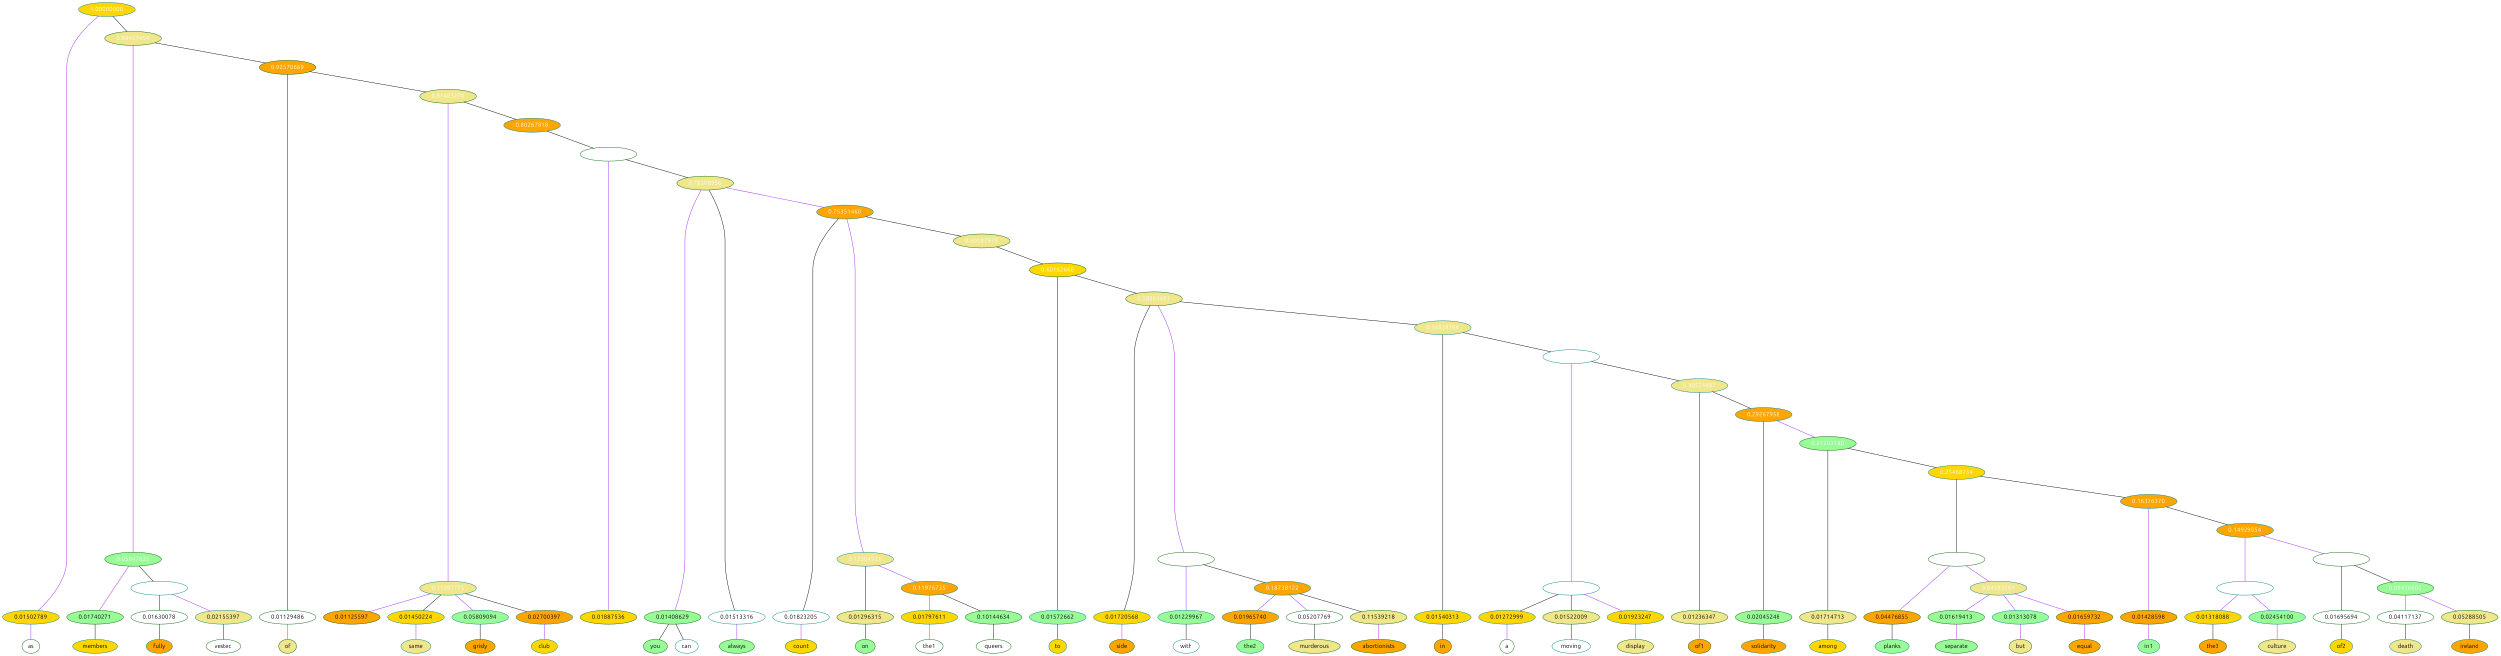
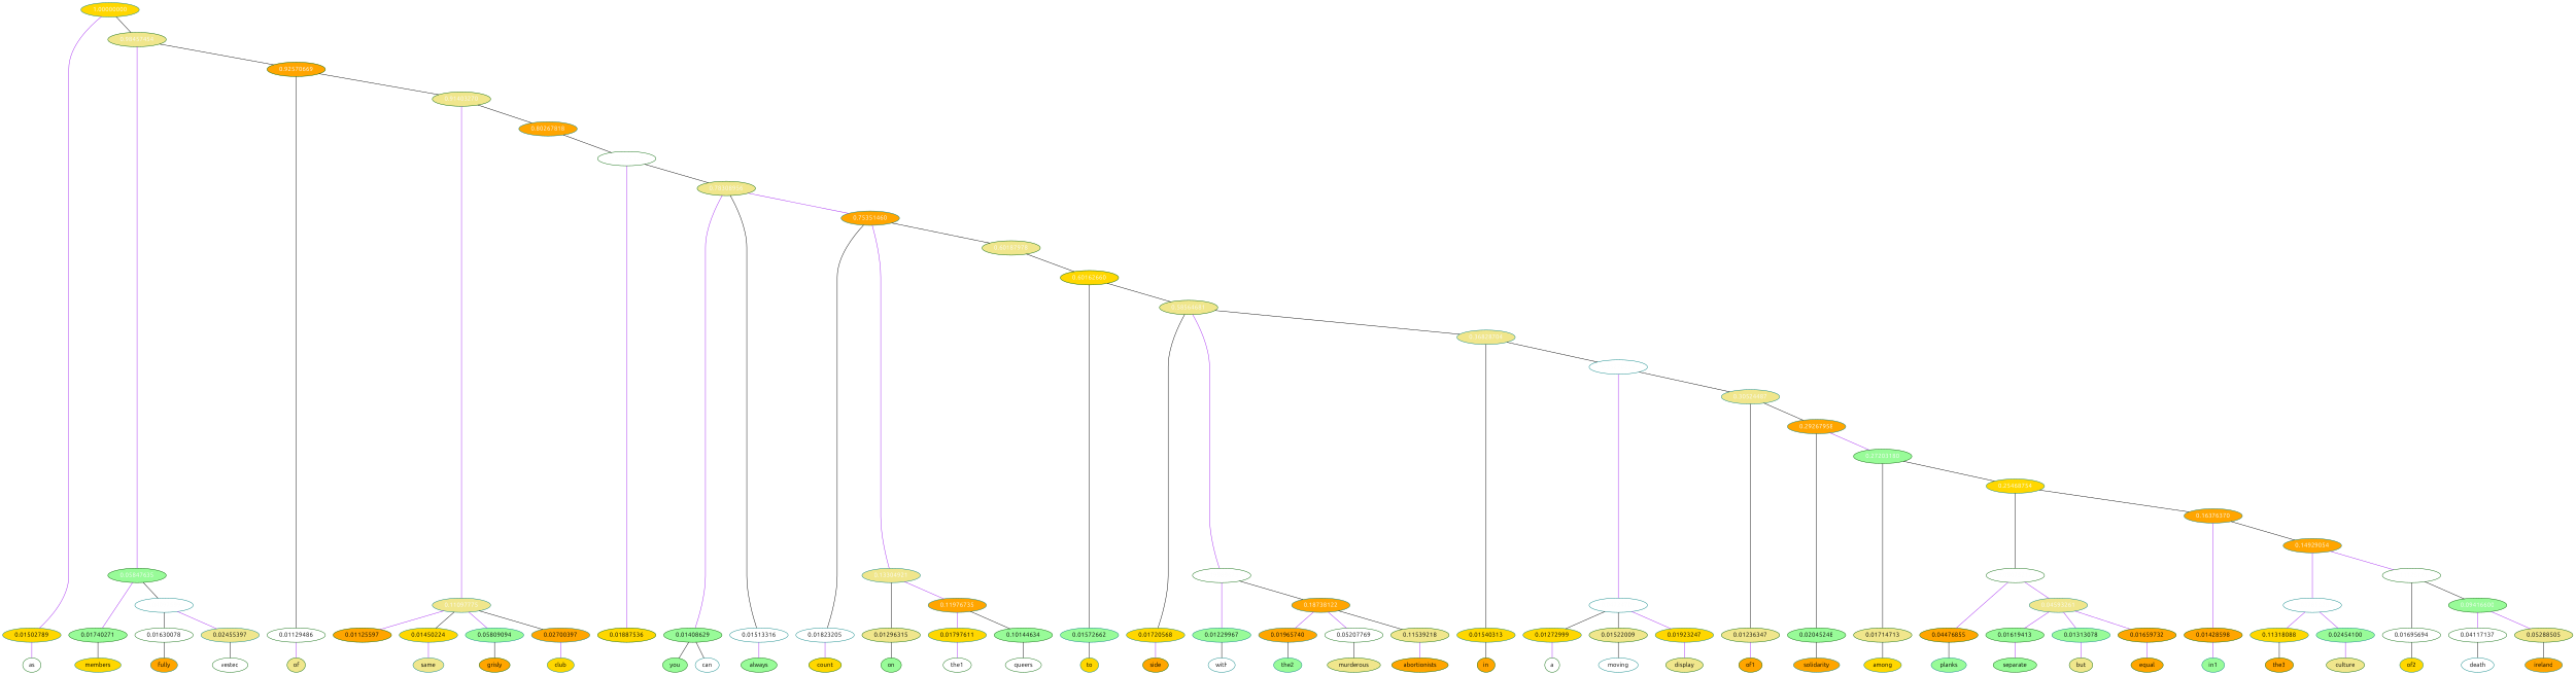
  graph {
    fontname=Ubuntu
    node [color=darkgreen fillcolor=orange fontname=Ubuntu format=png nodesep=0.001 ordering=out overlap_scaling=0.01 ranksep=0.001 style=filled fontcolor=black]
    edge [color=black fontname=Ubuntu]
    n1 [fillcolor=white height=0.15 label=as style="filled,solid" width=0.15 fontcolor=""]
    n2 [color=teal height=0.15 label=fully style="filled,solid" width=0.15 fontcolor=""]
    n3 [fillcolor=white height=0.15 label=vested style="filled,solid" width=0.15 fontcolor=""]
    n4 [color=teal fillcolor=gold height=0.15 label=members style="filled,solid" width=0.15 fontcolor=""]
    n5 [fillcolor=khaki height=0.15 label=of style="filled,solid" width=0.15 fontcolor=""]
    n6 [color=teal fillcolor=khaki height=0.15 label=same style="filled,solid" width=0.15 fontcolor=""]
    n7 [height=0.15 label=grisly style="filled,solid" width=0.15 fontcolor=""]
    n8 [color=teal fillcolor=gold height=0.15 label=club style="filled,solid" width=0.15 fontcolor=""]
    n9 [fillcolor=palegreen height=0.15 label=you style="filled,solid" width=0.15 fontcolor=""]
    n10 [color=teal fillcolor=white height=0.15 label=can style="filled,solid" width=0.15 fontcolor=""]
    n11 [fillcolor=palegreen height=0.15 label=always style="filled,solid" width=0.15 fontcolor=""]
    n12 [fillcolor=gold height=0.15 label=count style="filled,solid" width=0.15 fontcolor=""]
    n13 [fillcolor=palegreen height=0.15 label=on style="filled,solid" width=0.15 fontcolor=""]
    n14 [fillcolor=white height=0.15 label=the1 style="filled,solid" width=0.15 fontcolor=""]
    n15 [fillcolor=white height=0.15 label=queers style="filled,solid" width=0.15 fontcolor=""]
    n16 [color=teal fillcolor=gold height=0.15 label=to style="filled,solid" width=0.15 fontcolor=""]
    n17 [height=0.15 label=side style="filled,solid" width=0.15 fontcolor=""]
    n18 [color=teal fillcolor=white height=0.15 label=with style="filled,solid" width=0.15 fontcolor=""]
    n19 [color=teal fillcolor=palegreen height=0.15 label=the2 style="filled,solid" width=0.15 fontcolor=""]
    n20 [fillcolor=khaki height=0.15 label=murderous style="filled,solid" width=0.15 fontcolor=""]
    n21 [height=0.15 label=abortionists style="filled,solid" width=0.15 fontcolor=""]
    n22 [height=0.15 label=in style="filled,solid" width=0.15 fontcolor=""]
    n23 [fillcolor=white height=0.15 label=a style="filled,solid" width=0.15 fontcolor=""]
    n24 [color=teal fillcolor=white height=0.15 label=moving style="filled,solid" width=0.15 fontcolor=""]
    n25 [fillcolor=khaki height=0.15 label=display style="filled,solid" width=0.15 fontcolor=""]
    n26 [height=0.15 label=of1 style="filled,solid" width=0.15 fontcolor=""]
    n27 [color=teal height=0.15 label=solidarity style="filled,solid" width=0.15 fontcolor=""]
    n28 [color=teal fillcolor=gold height=0.15 label=among style="filled,solid" width=0.15 fontcolor=""]
    n29 [fillcolor=palegreen height=0.15 label=separate style="filled,solid" width=0.15 fontcolor=""]
    n30 [fillcolor=khaki height=0.15 label=but style="filled,solid" width=0.15 fontcolor=""]
    n31 [height=0.15 label=equal style="filled,solid" width=0.15 fontcolor=""]
    n32 [color=teal fillcolor=palegreen height=0.15 label=planks style="filled,solid" width=0.15 fontcolor=""]
    n33 [color=teal fillcolor=palegreen height=0.15 label=in1 style="filled,solid" width=0.15 fontcolor=""]
    n34 [height=0.15 label=the3 style="filled,solid" width=0.15 fontcolor=""]
    n35 [fillcolor=khaki height=0.15 label=culture style="filled,solid" width=0.15 fontcolor=""]
    n36 [color=teal fillcolor=gold height=0.15 label=of2 style="filled,solid" width=0.15 fontcolor=""]
-   n37 [color=teal fillcolor=khaki height=0.15 label=death style="filled,solid" width=0.15 fontcolor=""]
+   n37 [color=teal fillcolor=white height=0.15 label=death style="filled,solid" width=0.15 fontcolor=""]
    n38 [color=teal height=0.15 label=ireland style="filled,solid" width=0.15 fontcolor=""]
    n39 [color=teal fillcolor=gold height=0.15 label=0.01502789 width=0.15]
    n40 [fillcolor=white height=0.15 label=0.01630078 width=0.15]
-   n41 [color=teal fillcolor=khaki height=0.15 label=0.02155397 width=0.15]
+   n41 [color=teal fillcolor=khaki height=0.15 label=0.02455397 width=0.15]
    n42 [fillcolor=palegreen height=0.15 label=0.01740271 width=0.15]
    n43 [fillcolor=white height=0.15 label=0.01129486 width=0.15]
    n44 [height=0.15 label=0.01125597 width=0.15]
    n45 [color=teal fillcolor=gold height=0.15 label=0.01450224 width=0.15]
    n46 [color=teal fillcolor=palegreen height=0.15 label=0.05809094 width=0.15]
    n47 [color=teal height=0.15 label=0.02700397 width=0.15]
    n48 [fillcolor=gold height=0.15 label=0.01887536 width=0.15]
    n49 [fillcolor=palegreen height=0.15 label=0.01408629 width=0.15]
    n50 [color=teal fillcolor=white height=0.15 label=0.01513316 width=0.15]
    n51 [color=teal fillcolor=white height=0.15 label=0.01823205 width=0.15]
    n52 [fillcolor=khaki height=0.15 label=0.01296315 width=0.15]
    n53 [color=teal fillcolor=gold height=0.15 label=0.01797611 width=0.15]
    n54 [fillcolor=palegreen height=0.15 label=0.10144634 width=0.15]
    n55 [color=teal fillcolor=palegreen height=0.15 label=0.01572662 width=0.15]
    n56 [color=teal fillcolor=gold height=0.15 label=0.01720568 width=0.15]
    n57 [color=teal fillcolor=palegreen height=0.15 label=0.01229967 width=0.15]
    n58 [color=teal height=0.15 label=0.01965740 width=0.15]
    n59 [fillcolor=white height=0.15 label=0.05207769 width=0.15]
    n60 [fillcolor=khaki height=0.15 label=0.11539218 width=0.15]
    n61 [color=teal fillcolor=gold height=0.15 label=0.01540313 width=0.15]
    n62 [color=teal fillcolor=gold height=0.15 label=0.01272999 width=0.15]
    n63 [fillcolor=khaki height=0.15 label=0.01522009 width=0.15]
    n64 [color=teal fillcolor=gold height=0.15 label=0.01923247 width=0.15]
    n65 [fillcolor=khaki height=0.15 label=0.01236347 width=0.15]
    n66 [fillcolor=palegreen height=0.15 label=0.02045248 width=0.15]
    n67 [fillcolor=khaki height=0.15 label=0.01714713 width=0.15]
    n68 [fillcolor=palegreen height=0.15 label=0.01619413 width=0.15]
    n69 [color=teal fillcolor=palegreen height=0.15 label=0.01313078 width=0.15]
    n70 [height=0.15 label=0.01659732 width=0.15]
    n71 [height=0.15 label=0.04476855 width=0.15]
    n72 [height=0.15 label=0.01428598 width=0.15]
-   n73 [color=teal fillcolor=gold height=0.15 label=0.01318088 width=0.15]
+   n73 [color=teal fillcolor=gold height=0.15 label=0.11318088 width=0.15]
    n74 [color=teal fillcolor=palegreen height=0.15 label=0.02454100 width=0.15]
    n75 [fillcolor=white height=0.15 label=0.01695694 width=0.15]
    n76 [fillcolor=white height=0.15 label=0.04117137 width=0.15]
    n77 [fillcolor=khaki height=0.15 label=0.05288505 width=0.15]
    n78 [color=teal fillcolor=gold fontcolor=grey99 height=0.15 label=1.00000000 width=0.15]
    n79 [fillcolor=khaki fontcolor=grey99 height=0.15 label=0.98457454 width=0.15]
    n80 [fillcolor=palegreen fontcolor=grey99 height=0.15 label=0.05847635 width=0.15]
    n81 [fontcolor=grey99 height=0.15 label=0.92570669 width=0.15]
    n82 [color=teal fillcolor=white fontcolor=grey99 height=0.15 label=0.04097599 width=0.15]
    n83 [fillcolor=khaki fontcolor=grey99 height=0.15 label=0.91403270 width=0.15]
    n84 [color=teal fillcolor=khaki fontcolor=grey99 height=0.15 label=0.11097775 width=0.15]
    n85 [color=teal fontcolor=grey99 height=0.15 label=0.80267818 width=0.15]
    n86 [fillcolor=white fontcolor=grey99 height=0.15 label=0.80232155 width=0.15]
    n87 [fillcolor=khaki fontcolor=grey99 height=0.15 label=0.78308956 width=0.15]
    n88 [color=teal fontcolor=grey99 height=0.15 label=0.75351460 width=0.15]
    n89 [color=teal fillcolor=khaki fontcolor=grey99 height=0.15 label=0.13304921 width=0.15]
    n90 [fillcolor=khaki fontcolor=grey99 height=0.15 label=0.60187978 width=0.15]
    n91 [color=teal fontcolor=grey99 height=0.15 label=0.11976735 width=0.15]
    n92 [fillcolor=gold fontcolor=grey99 height=0.15 label=0.60162660 width=0.15]
    n93 [fillcolor=khaki fontcolor=grey99 height=0.15 label=0.58564681 width=0.15]
    n94 [fillcolor=white fontcolor=grey99 height=0.15 label=0.19989673 width=0.15]
    n95 [color=teal fillcolor=khaki fontcolor=grey99 height=0.15 label=0.36828704 width=0.15]
    n96 [color=teal fontcolor=grey99 height=0.15 label=0.18738122 width=0.15]
    n97 [color=teal fillcolor=white fontcolor=grey99 height=0.15 label=0.35270236 width=0.15]
    n98 [color=teal fillcolor=white fontcolor=grey99 height=0.15 label=0.04724701 width=0.15]
    n99 [color=teal fillcolor=khaki fontcolor=grey99 height=0.15 label=0.30524487 width=0.15]
    n100 [color=teal fontcolor=grey99 height=0.15 label=0.29267958 width=0.15]
    n101 [fillcolor=palegreen fontcolor=grey99 height=0.15 label=0.27203180 width=0.15]
    n102 [color=teal fillcolor=gold fontcolor=grey99 height=0.15 label=0.25468754 width=0.15]
    n103 [fillcolor=white fontcolor=grey99 height=0.15 label=0.09075217 width=0.15]
    n104 [color=teal fontcolor=grey99 height=0.15 label=0.16376370 width=0.15]
    n105 [color=teal fillcolor=khaki fontcolor=grey99 height=0.15 label=0.04593261 width=0.15]
    n106 [color=teal fontcolor=grey99 height=0.15 label=0.14929054 width=0.15]
    n107 [color=teal fillcolor=white fontcolor=grey99 height=0.15 label=0.03785520 width=0.15]
    n108 [fillcolor=white fontcolor=grey99 height=0.15 label=0.11125161 width=0.15]
    n109 [fillcolor=palegreen fontcolor=grey99 height=0.15 label=0.09416600 width=0.15]
    subgraph sub_1 {
      rank=same
      n1
      n2
      n3
      n4
      n5
      n6
      n7
      n8
      n9
      n10
      n11
      n12
      n13
      n14
      n15
      n16
      n17
      n18
      n19
      n20
      n21
      n22
      n23
      n24
      n25
      n26
      n27
      n28
      n29
      n30
      n31
      n32
      n33
      n34
      n35
      n36
      n37
      n38
    }
    subgraph sub_2 {
      rank=same
      n39
      n40
      n41
      n42
      n43
      n44
      n45
      n46
      n47
      n48
      n49
      n50
      n51
      n52
      n53
      n54
      n55
      n56
      n57
      n58
      n59
      n60
      n61
      n62
      n63
      n64
      n65
      n66
      n67
      n68
      n69
      n70
      n71
      n72
      n73
      n74
      n75
      n76
      n77
    }
    n39 -- n1 [color=purple]
    n40 -- n2
    n41 -- n3
    n42 -- n4
    n43 -- n5 [color=purple]
    n45 -- n6 [color=purple]
    n46 -- n7
    n47 -- n8 [color=purple]
    n49 -- n9
    n49 -- n10
    n50 -- n11 [color=purple]
    n51 -- n12 [color=purple]
    n52 -- n13
    n53 -- n14 [color=purple]
    n54 -- n15
    n55 -- n16
    n56 -- n17 [color=purple]
    n57 -- n18
    n58 -- n19
    n59 -- n20
    n60 -- n21 [color=purple]
    n61 -- n22
    n62 -- n23 [color=purple]
    n63 -- n24
    n64 -- n25 [color=purple]
    n65 -- n26 [color=purple]
    n66 -- n27
    n67 -- n28
    n68 -- n29 [color=purple]
    n69 -- n30 [color=purple]
    n70 -- n31 [color=purple]
    n71 -- n32
    n72 -- n33 [color=purple]
    n73 -- n34
    n74 -- n35 [color=purple]
    n75 -- n36
    n76 -- n37
    n77 -- n38
    n78 -- n39 [color=purple]
    n78 -- n79
    n79 -- n80 [color=purple]
    n79 -- n81
    n80 -- n42 [color=purple]
    n80 -- n82
    n81 -- n43
    n81 -- n83
    n82 -- n40
    n82 -- n41 [color=purple]
    n83 -- n84 [color=purple]
    n83 -- n85
    n84 -- n44 [color=purple]
    n84 -- n45
    n84 -- n46 [color=purple]
    n84 -- n47
    n85 -- n86
    n86 -- n48 [color=purple]
    n86 -- n87
    n87 -- n49 [color=purple]
    n87 -- n50
    n87 -- n88 [color=purple]
    n88 -- n51
    n88 -- n89 [color=purple]
    n88 -- n90
    n89 -- n52
    n89 -- n91 [color=purple]
    n90 -- n92
    n91 -- n53 [color=purple]
    n91 -- n54
    n92 -- n55
    n92 -- n93
    n93 -- n56
    n93 -- n94 [color=purple]
    n93 -- n95
    n94 -- n57 [color=purple]
    n94 -- n96
    n95 -- n61
    n95 -- n97
    n96 -- n58 [color=purple]
    n96 -- n59 [color=purple]
    n96 -- n60
    n97 -- n98 [color=purple]
    n97 -- n99
    n98 -- n62
    n98 -- n63
    n98 -- n64 [color=purple]
    n99 -- n65
    n99 -- n100
    n100 -- n66
    n100 -- n101 [color=purple]
    n101 -- n67
    n101 -- n102
    n102 -- n103
    n102 -- n104
    n103 -- n71 [color=purple]
    n103 -- n105 [color=purple]
    n104 -- n72 [color=purple]
    n104 -- n106
    n105 -- n68 [color=purple]
    n105 -- n69 [color=purple]
    n105 -- n70 [color=purple]
    n106 -- n107 [color=purple]
    n106 -- n108 [color=purple]
    n107 -- n73 [color=purple]
    n107 -- n74 [color=purple]
    n108 -- n75
    n108 -- n109
    n109 -- n76 [color=purple]
    n109 -- n77 [color=purple]
  }
